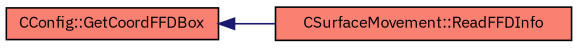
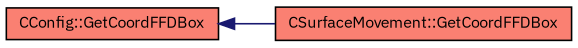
  digraph {
    rankdir=LR
    fontname="IBM Plex Sans"
    node [color=black fillcolor=salmon fontname="IBM Plex Sans" fontsize=10 shape=record style=filled]
    n1 [fontcolor=black height=0.2 label="CConfig::GetCoordFFDBox" width=0.4]
-   n2 [height=0.2 label="CSurfaceMovement::ReadFFDInfo" width=0.4]
+   n2 [height=0.2 label="CSurfaceMovement::GetCoordFFDBox" width=0.4]
    n1 -> n2 [color=midnightblue dir=back fontname="IBM Plex Sans" fontsize=10 labelfontname=Helvetica labelfontsize=10 style=solid]
  }
